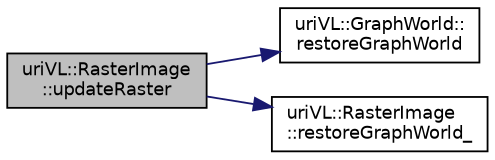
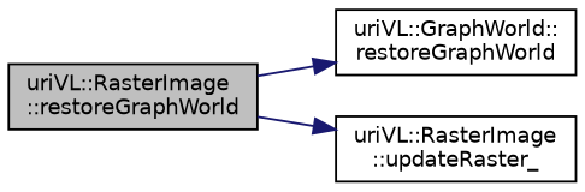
  digraph {
    rankdir=LR
    node [color=black fillcolor=white fontname=Helvetica fontsize=10 shape=record style=filled]
    edge [color=midnightblue fontname=Helvetica fontsize=10 labelfontname=Helvetica labelfontsize=10 style=solid]
-   n1 [fillcolor=grey75 fontcolor=black height=0.2 label="uriVL::RasterImage\l::updateRaster" width=0.4]
+   n1 [fillcolor=grey75 fontcolor=black height=0.2 label="uriVL::RasterImage\l::restoreGraphWorld" width=0.4]
    n2 [height=0.2 label="uriVL::GraphWorld::\lrestoreGraphWorld" width=0.4]
-   n3 [height=0.2 label="uriVL::RasterImage\l::restoreGraphWorld_" width=0.4]
+   n3 [height=0.2 label="uriVL::RasterImage\l::updateRaster_" width=0.4]
    n1 -> n2
    n1 -> n3
  }
